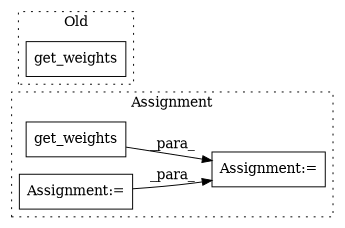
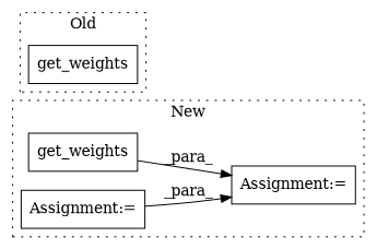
  digraph {
    rankdir=LR
    node [a=32 l=13 shape=box]
    n1 [label=get_weights s=13435]
    n2 [a=7 l="77,2" label="Assignment:=" s="13456,13583"]
    n3 [a=7 l=1 label="Assignment:=" s=13372]
    n4 [label=get_weights s=14526]
    subgraph cluster_1 {
-     label=Assignment
+     label=New
      style=dotted
      n1
      n2
      n3
    }
    subgraph cluster_2 {
      label=Old
      style=dotted
      n4
    }
    n1 -> n2 [label=_para_]
    n3 -> n2 [label=_para_]
  }
